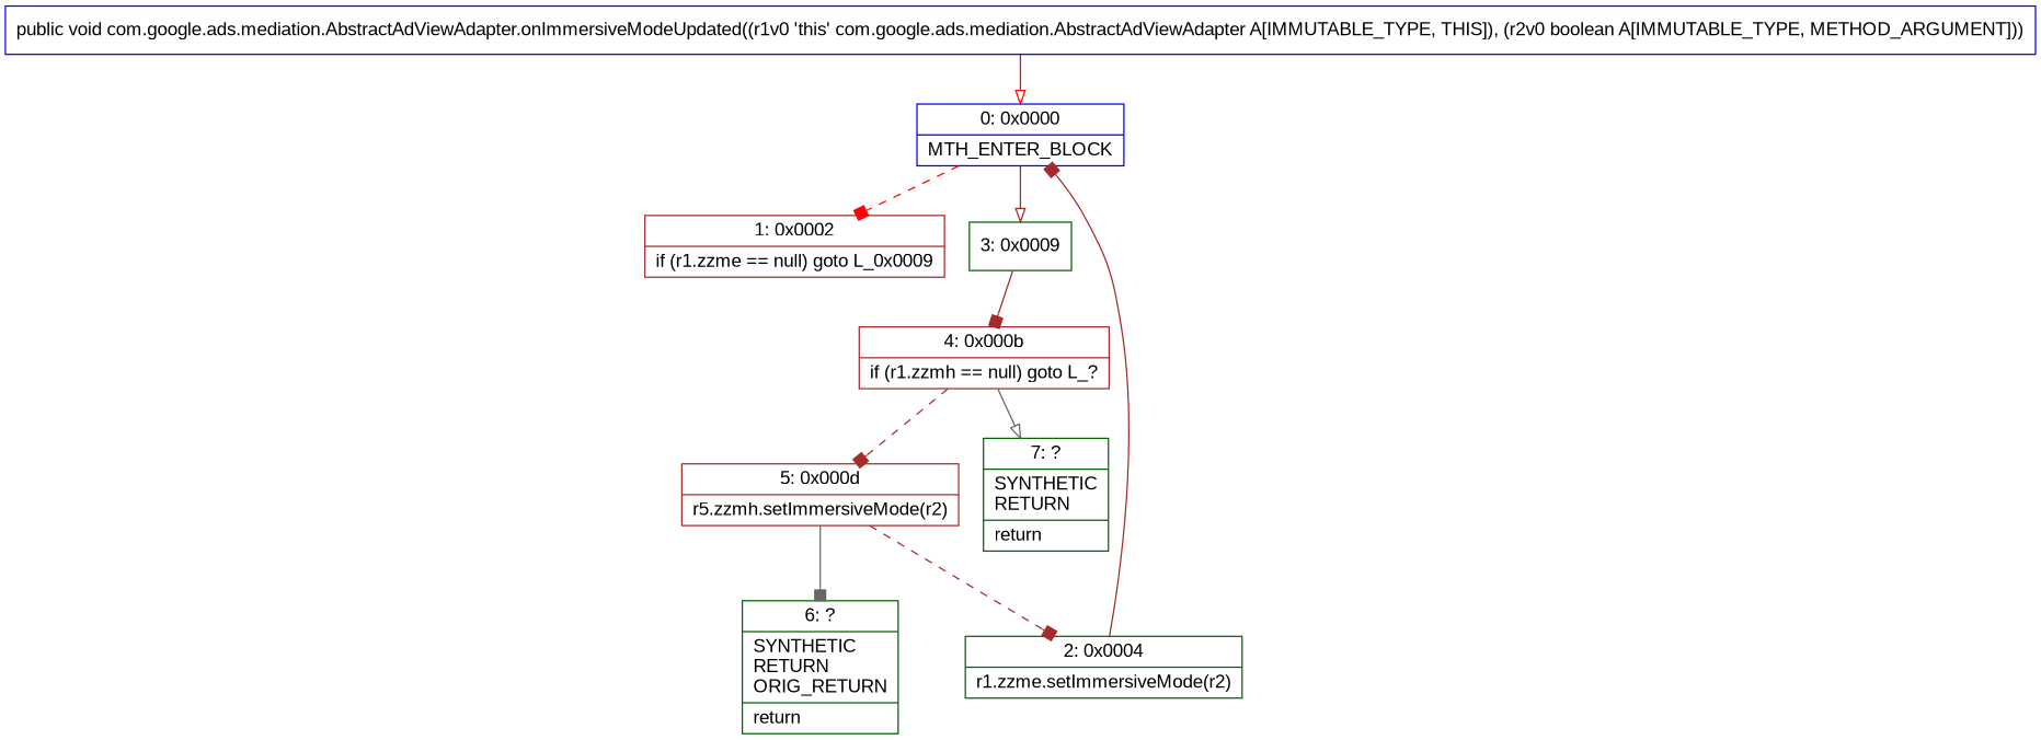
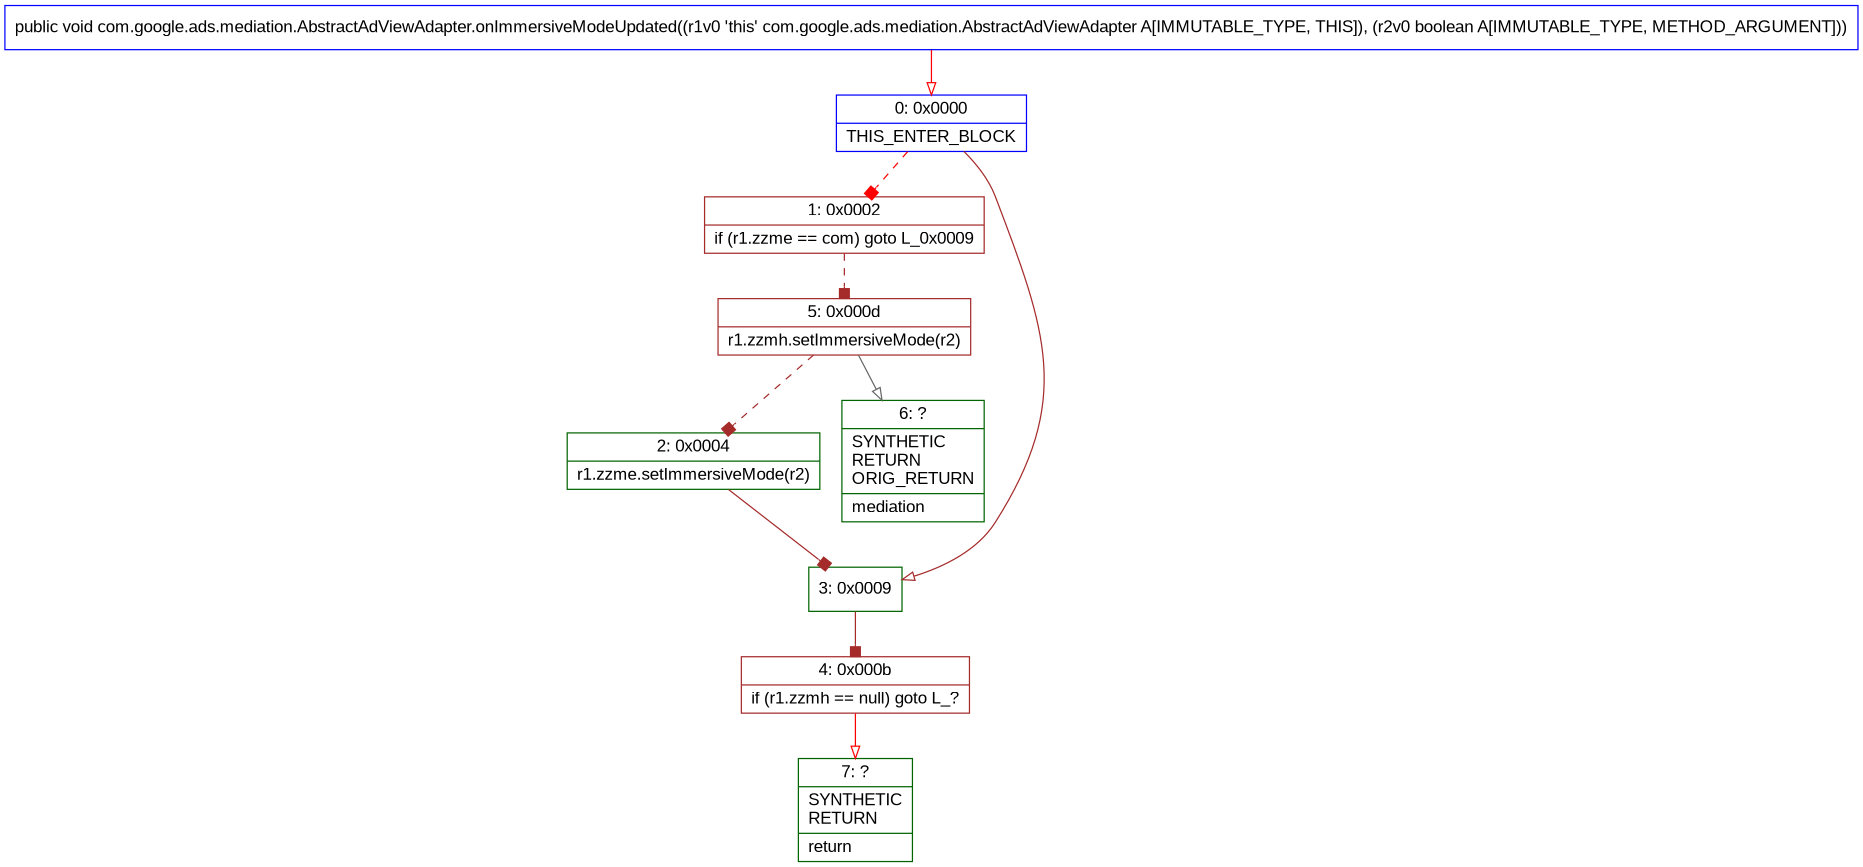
  digraph {
    fontname="Liberation Sans"
    node [color=darkgreen fontname="Liberation Sans" shape=record]
    edge [arrowhead=box color=brown fontname="Liberation Sans"]
-   n1 [color=blue label="{0\:\ 0x0000|MTH_ENTER_BLOCK\l}"]
-   n2 [color=brown label="{1\:\ 0x0002|if (r1.zzme == null) goto L_0x0009\l}"]
+   n1 [color=blue label="{0\:\ 0x0000|THIS_ENTER_BLOCK\l}"]
+   n2 [color=brown label="{1\:\ 0x0002|if (r1.zzme == com) goto L_0x0009\l}"]
    n3 [label="{3\:\ 0x0009}"]
    n4 [label="{2\:\ 0x0004|r1.zzme.setImmersiveMode(r2)\l}"]
    n5 [color=brown label="{4\:\ 0x000b|if (r1.zzmh == null) goto L_?\l}"]
-   n6 [color=brown label="{5\:\ 0x000d|r5.zzmh.setImmersiveMode(r2)\l}"]
+   n6 [color=brown label="{5\:\ 0x000d|r1.zzmh.setImmersiveMode(r2)\l}"]
    n7 [label="{7\:\ ?|SYNTHETIC\lRETURN\l|return\l}"]
-   n8 [label="{6\:\ ?|SYNTHETIC\lRETURN\lORIG_RETURN\l|return\l}"]
+   n8 [label="{6\:\ ?|SYNTHETIC\lRETURN\lORIG_RETURN\l|mediation\l}"]
    n9 [color=blue label="{public void com.google.ads.mediation.AbstractAdViewAdapter.onImmersiveModeUpdated((r1v0 'this' com.google.ads.mediation.AbstractAdViewAdapter A[IMMUTABLE_TYPE, THIS]), (r2v0 boolean A[IMMUTABLE_TYPE, METHOD_ARGUMENT])) }"]
    n1 -> n2 [color=red style=dashed]
    n1 -> n3 [arrowhead=onormal]
    n3 -> n5
-   n4 -> n1
-   n5 -> n6 [style=dashed]
-   n5 -> n7 [arrowhead=onormal color=gray40]
+   n4 -> n3
+   n2 -> n6 [style=dashed]
+   n5 -> n7 [arrowhead=onormal color=red]
    n6 -> n4 [style=dashed]
-   n6 -> n8 [color=gray40]
+   n6 -> n8 [arrowhead=onormal color=gray40]
    n9 -> n1 [arrowhead=onormal color=red]
  }
